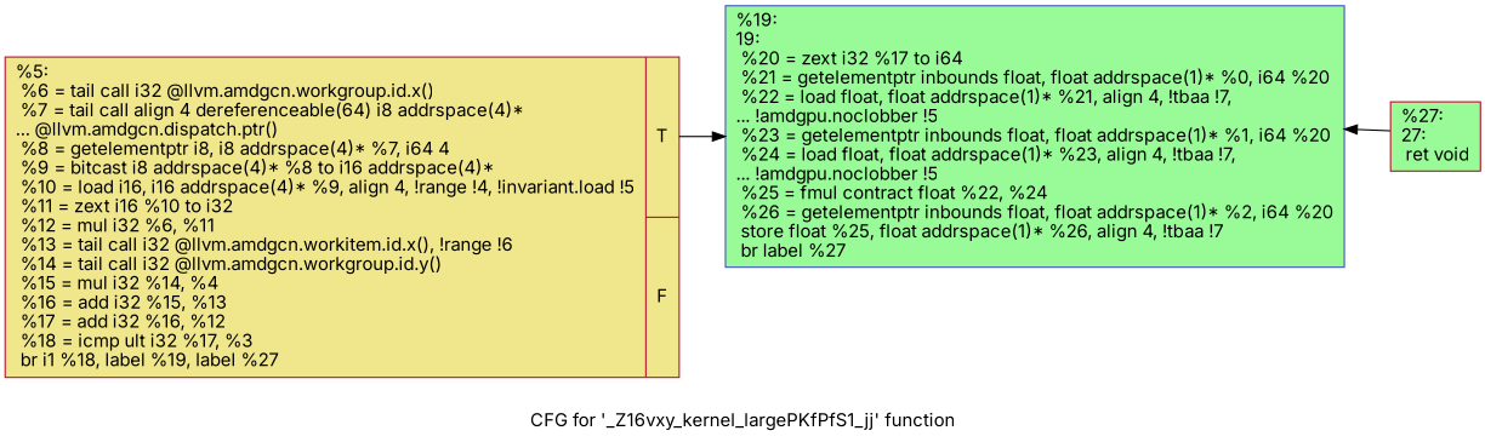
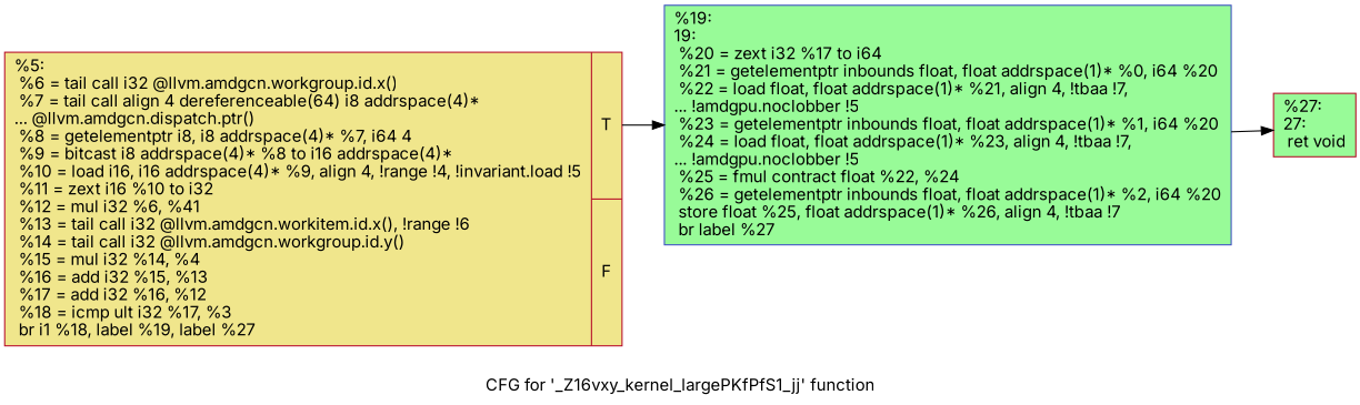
  digraph {
    fontname=Inter
    label="CFG for '_Z16vxy_kernel_largePKfPfS1_jj' function"
    rankdir=LR
    node [color="#b70d28ff" fillcolor=palegreen fontname=Inter shape=record style=filled]
    edge [fontname=Inter]
-   n1 [fillcolor=khaki label="{%5:\l  %6 = tail call i32 @llvm.amdgcn.workgroup.id.x()\l  %7 = tail call align 4 dereferenceable(64) i8 addrspace(4)*\l... @llvm.amdgcn.dispatch.ptr()\l  %8 = getelementptr i8, i8 addrspace(4)* %7, i64 4\l  %9 = bitcast i8 addrspace(4)* %8 to i16 addrspace(4)*\l  %10 = load i16, i16 addrspace(4)* %9, align 4, !range !4, !invariant.load !5\l  %11 = zext i16 %10 to i32\l  %12 = mul i32 %6, %11\l  %13 = tail call i32 @llvm.amdgcn.workitem.id.x(), !range !6\l  %14 = tail call i32 @llvm.amdgcn.workgroup.id.y()\l  %15 = mul i32 %14, %4\l  %16 = add i32 %15, %13\l  %17 = add i32 %16, %12\l  %18 = icmp ult i32 %17, %3\l  br i1 %18, label %19, label %27\l|{<s0>T|<s1>F}}"]
+   n1 [fillcolor=khaki label="{%5:\l  %6 = tail call i32 @llvm.amdgcn.workgroup.id.x()\l  %7 = tail call align 4 dereferenceable(64) i8 addrspace(4)*\l... @llvm.amdgcn.dispatch.ptr()\l  %8 = getelementptr i8, i8 addrspace(4)* %7, i64 4\l  %9 = bitcast i8 addrspace(4)* %8 to i16 addrspace(4)*\l  %10 = load i16, i16 addrspace(4)* %9, align 4, !range !4, !invariant.load !5\l  %11 = zext i16 %10 to i32\l  %12 = mul i32 %6, %41\l  %13 = tail call i32 @llvm.amdgcn.workitem.id.x(), !range !6\l  %14 = tail call i32 @llvm.amdgcn.workgroup.id.y()\l  %15 = mul i32 %14, %4\l  %16 = add i32 %15, %13\l  %17 = add i32 %16, %12\l  %18 = icmp ult i32 %17, %3\l  br i1 %18, label %19, label %27\l|{<s0>T|<s1>F}}"]
    n2 [color="#3d50c3ff" label="{%19:\l19:                                               \l  %20 = zext i32 %17 to i64\l  %21 = getelementptr inbounds float, float addrspace(1)* %0, i64 %20\l  %22 = load float, float addrspace(1)* %21, align 4, !tbaa !7,\l... !amdgpu.noclobber !5\l  %23 = getelementptr inbounds float, float addrspace(1)* %1, i64 %20\l  %24 = load float, float addrspace(1)* %23, align 4, !tbaa !7,\l... !amdgpu.noclobber !5\l  %25 = fmul contract float %22, %24\l  %26 = getelementptr inbounds float, float addrspace(1)* %2, i64 %20\l  store float %25, float addrspace(1)* %26, align 4, !tbaa !7\l  br label %27\l}"]
    n3 [label="{%27:\l27:                                               \l  ret void\l}"]
    n1 -> n2 [tailport=s0]
-   n3 -> n2
+   n2 -> n3
  }
